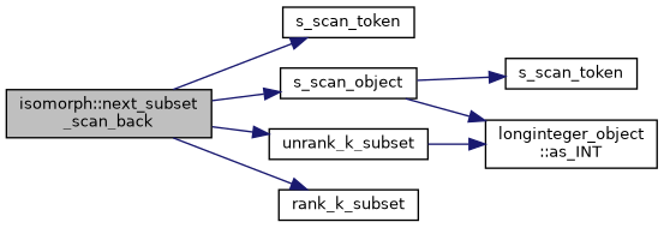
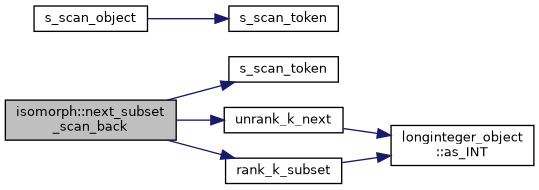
  digraph {
    rankdir=LR
    node [color=black fillcolor=white fontname=Helvetica fontsize=10 shape=record style=filled]
    edge [color=midnightblue fontname=Helvetica fontsize=10 labelfontname=Helvetica labelfontsize=10 style=solid]
    n1 [fillcolor=grey75 fontcolor=black height=0.2 label="isomorph::next_subset\l_scan_back" width=0.4]
    n2 [height=0.2 label=s_scan_token width=0.4]
    n3 [height=0.2 label=s_scan_object width=0.4]
-   n4 [height=0.2 label=unrank_k_subset width=0.4]
+   n4 [height=0.2 label=unrank_k_next width=0.4]
    n5 [height=0.2 label=rank_k_subset width=0.4]
    n6 [height=0.2 label=s_scan_token width=0.4]
    n7 [height=0.2 label="longinteger_object\l::as_INT" width=0.4]
    n1 -> n2
-   n1 -> n3
    n1 -> n4
    n1 -> n5
    n3 -> n6
    n4 -> n7
-   n3 -> n7
+   n5 -> n7
  }
